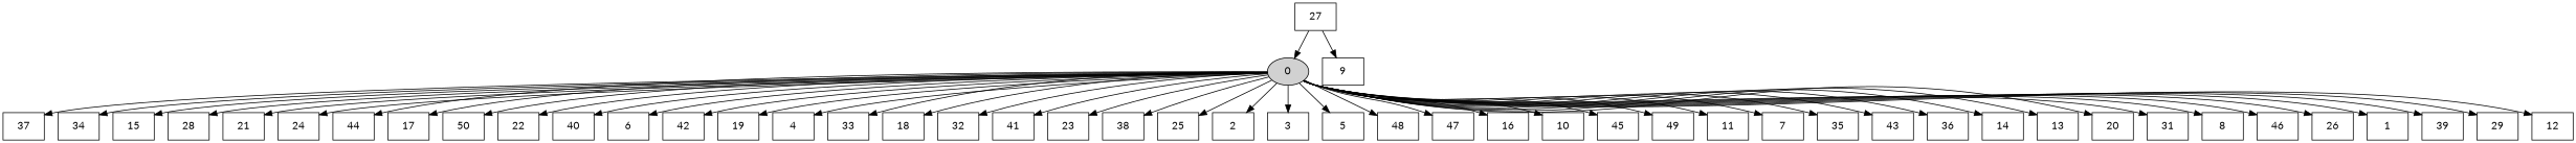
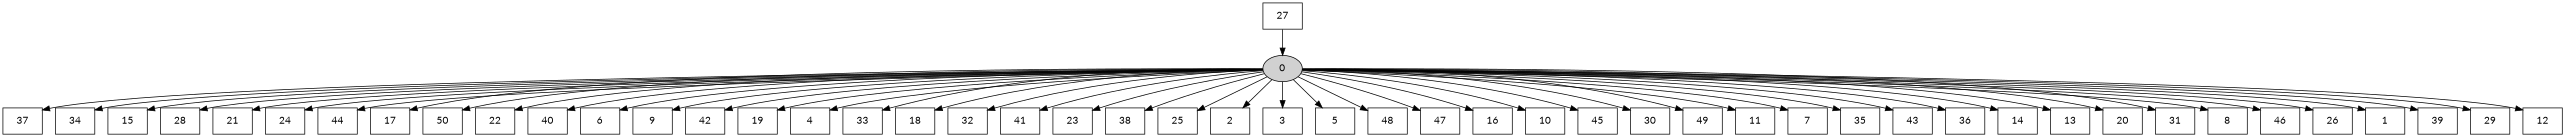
  digraph {
    fontname=Lato
    node [fillcolor=white fontname=Lato style=filled shape=box]
    edge [fontname=Lato]
    0 [fillcolor=grey82 shape=""]
    n2 [label="37\n"]
    n3 [label="34\n"]
    n4 [label="15\n"]
    n5 [label="28\n"]
    n6 [label="21\n"]
    n7 [label="24\n"]
    n8 [label="44\n"]
    n9 [label="17\n"]
    n10 [label="50\n"]
    n11 [label="22\n"]
    n12 [label="40\n"]
    n13 [label="6\n"]
    n14 [label="9\n"]
    n15 [label="42\n"]
    n16 [label="19\n"]
    n17 [label="4\n"]
    n18 [label="33\n"]
    n19 [label="18\n"]
    n20 [label="32\n"]
    n21 [label="41\n"]
    n22 [label="23\n"]
    n23 [label="38\n"]
    n24 [label="25\n"]
    n25 [label="2\n"]
    n26 [label="3\n"]
    n27 [label="5\n"]
    n28 [label="48\n"]
    n29 [label="47\n"]
    n30 [label="16\n"]
    n31 [label="10\n"]
    n32 [label="45\n"]
+   n33 [label="30\n"]
    n34 [label="49\n"]
    n35 [label="11\n"]
    n36 [label="7\n"]
    n37 [label="35\n"]
    n38 [label="43\n"]
    n39 [label="36\n"]
    n40 [label="14\n"]
    n41 [label="13\n"]
    n42 [label="20\n"]
    n43 [label="31\n"]
    n44 [label="8\n"]
    n45 [label="46\n"]
    n46 [label="26\n"]
    n47 [label="1\n"]
    n48 [label="39\n"]
    n49 [label="29\n"]
    n50 [label="12\n"]
    n51 [label="27\n"]
    0 -> n2
    0 -> n3
    0 -> n4
    0 -> n5
    0 -> n6
    0 -> n7
    0 -> n8
    0 -> n9
    0 -> n10
    0 -> n11
    0 -> n12
    0 -> n13
-   n51 -> n14
+   0 -> n14
    0 -> n15
    0 -> n16
    0 -> n17
    0 -> n18
    0 -> n19
    0 -> n20
    0 -> n21
    0 -> n22
    0 -> n23
    0 -> n24
    0 -> n25
    0 -> n26
    0 -> n27
    0 -> n28
    0 -> n29
    0 -> n30
    0 -> n31
    0 -> n32
+   0 -> n33
    0 -> n34
    0 -> n35
    0 -> n36
    0 -> n37
    0 -> n38
    0 -> n39
    0 -> n40
    0 -> n41
    0 -> n42
    0 -> n43
    0 -> n44
    0 -> n45
    0 -> n46
    0 -> n47
    0 -> n48
    0 -> n49
    0 -> n50
    n51 -> 0
  }
